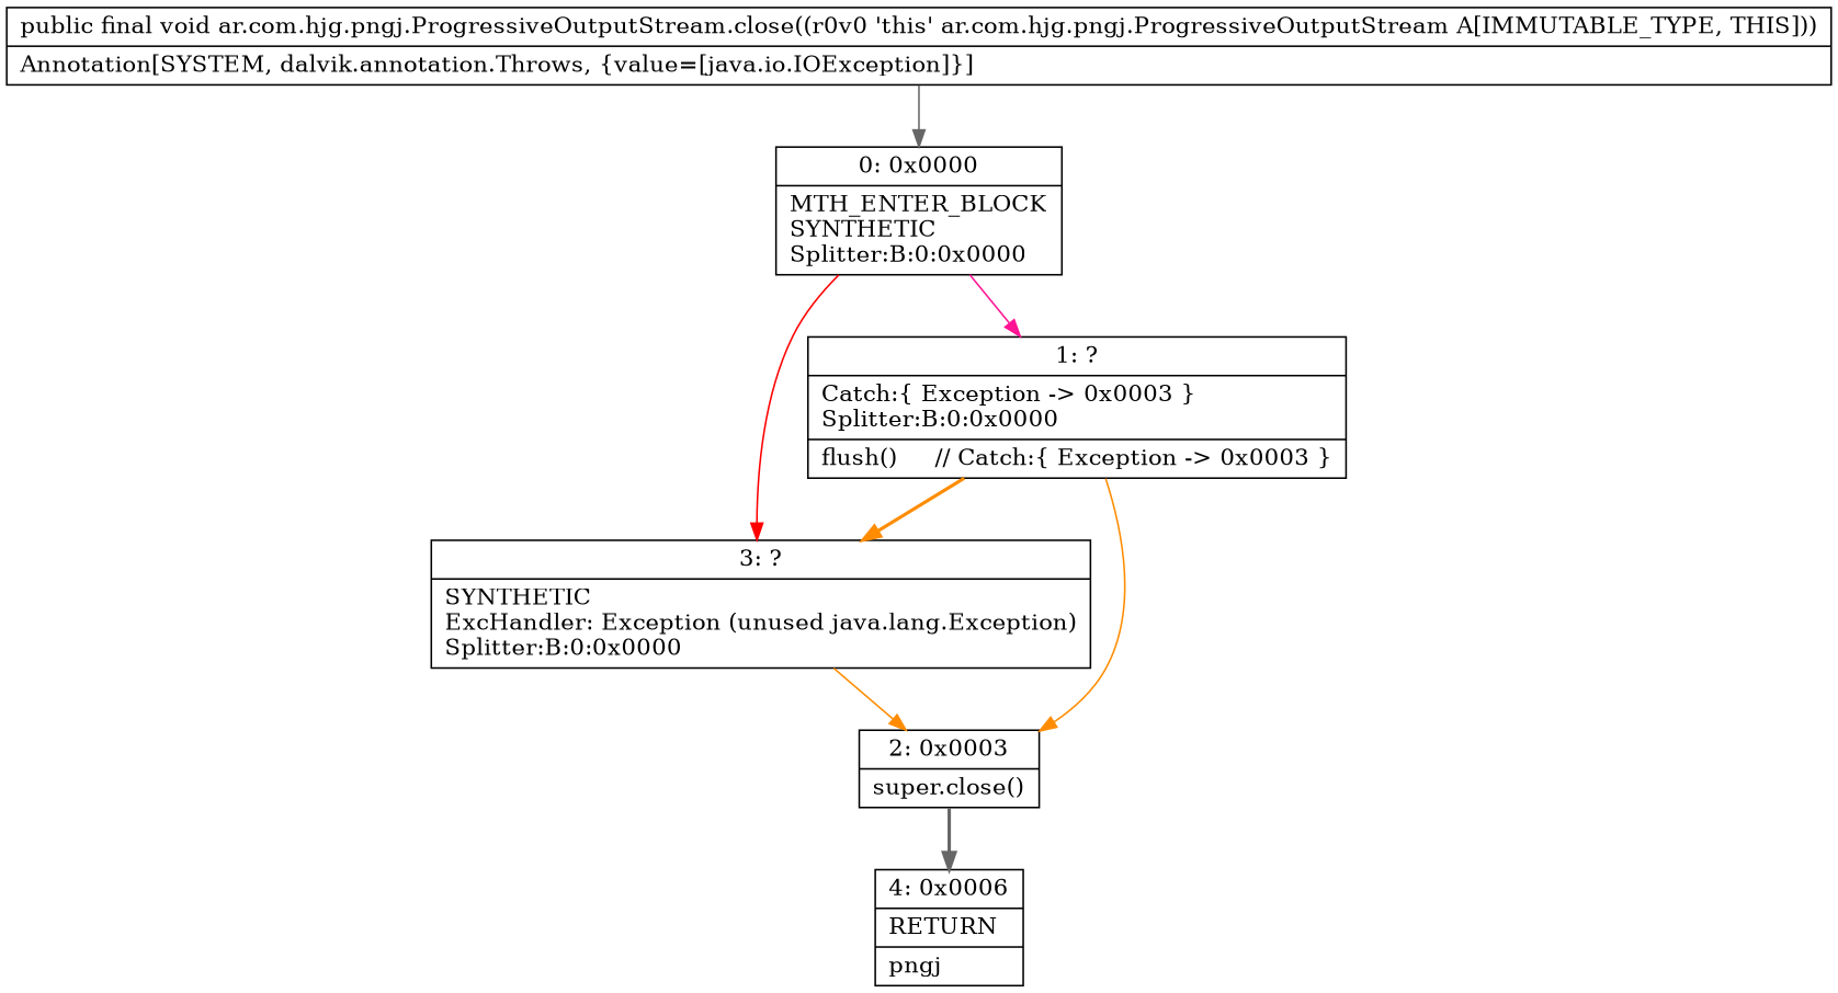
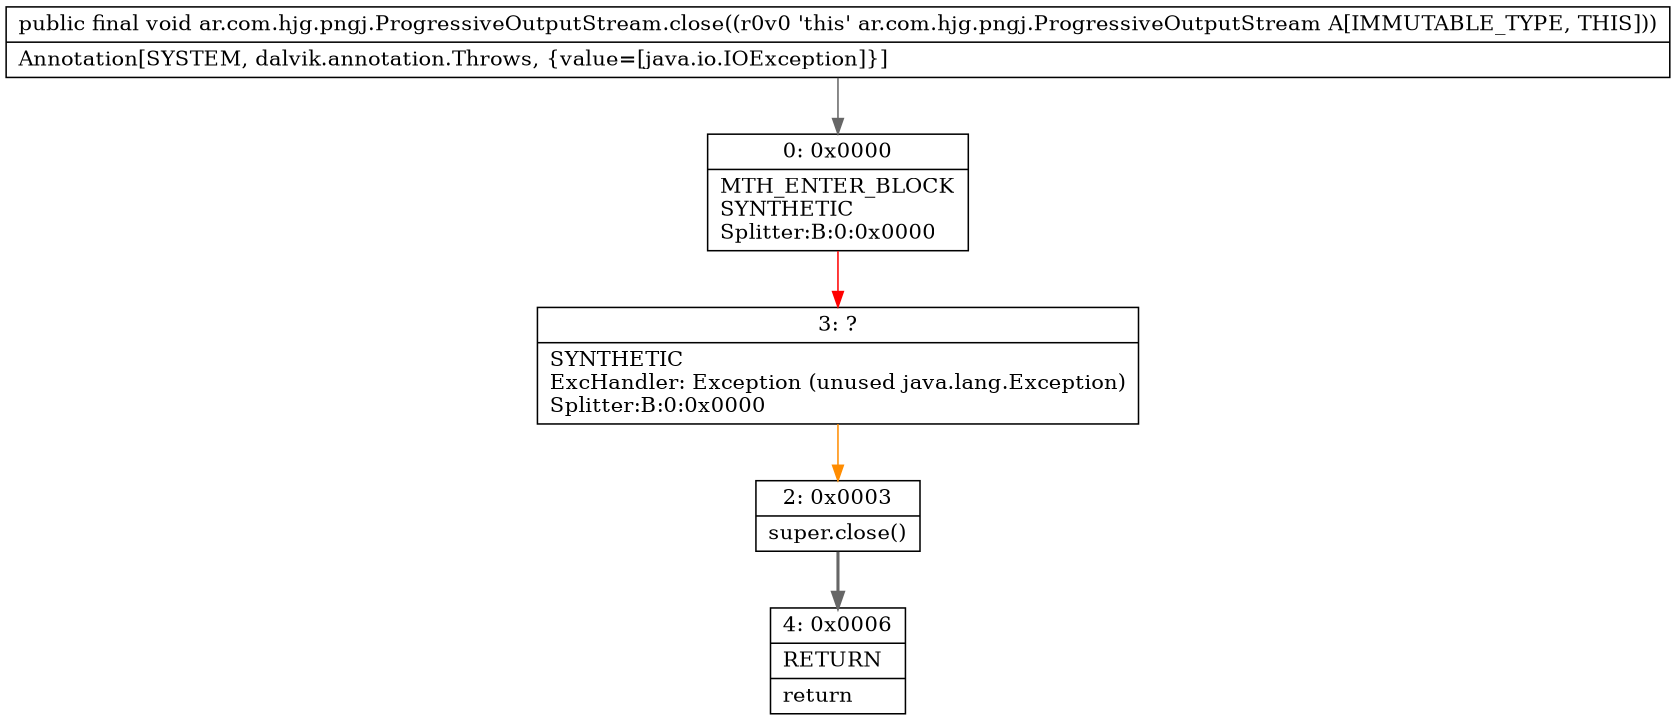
  digraph {
    node [shape=record]
    edge [color=darkorange style=solid]
    n1 [label="{0\:\ 0x0000|MTH_ENTER_BLOCK\lSYNTHETIC\lSplitter:B:0:0x0000\l}"]
-   n2 [label="{1\:\ ?|Catch:\{ Exception \-\> 0x0003 \}\lSplitter:B:0:0x0000\l|flush()     \/\/ Catch:\{ Exception \-\> 0x0003 \}\l}"]
    n3 [label="{3\:\ ?|SYNTHETIC\lExcHandler: Exception (unused java.lang.Exception)\lSplitter:B:0:0x0000\l}"]
    n4 [label="{2\:\ 0x0003|super.close()\l}"]
-   n5 [label="{4\:\ 0x0006|RETURN\l|pngj\l}"]
+   n5 [label="{4\:\ 0x0006|RETURN\l|return\l}"]
    n6 [label="{public final void ar.com.hjg.pngj.ProgressiveOutputStream.close((r0v0 'this' ar.com.hjg.pngj.ProgressiveOutputStream A[IMMUTABLE_TYPE, THIS]))  | Annotation[SYSTEM, dalvik.annotation.Throws, \{value=[java.io.IOException]\}]\l}"]
-   n1 -> n2 [color=deeppink]
    n1 -> n3 [color=red]
-   n2 -> n3 [style=bold]
-   n2 -> n4
    n3 -> n4
    n4 -> n5 [color=gray40 style=bold]
    n6 -> n1 [color=gray40]
  }
